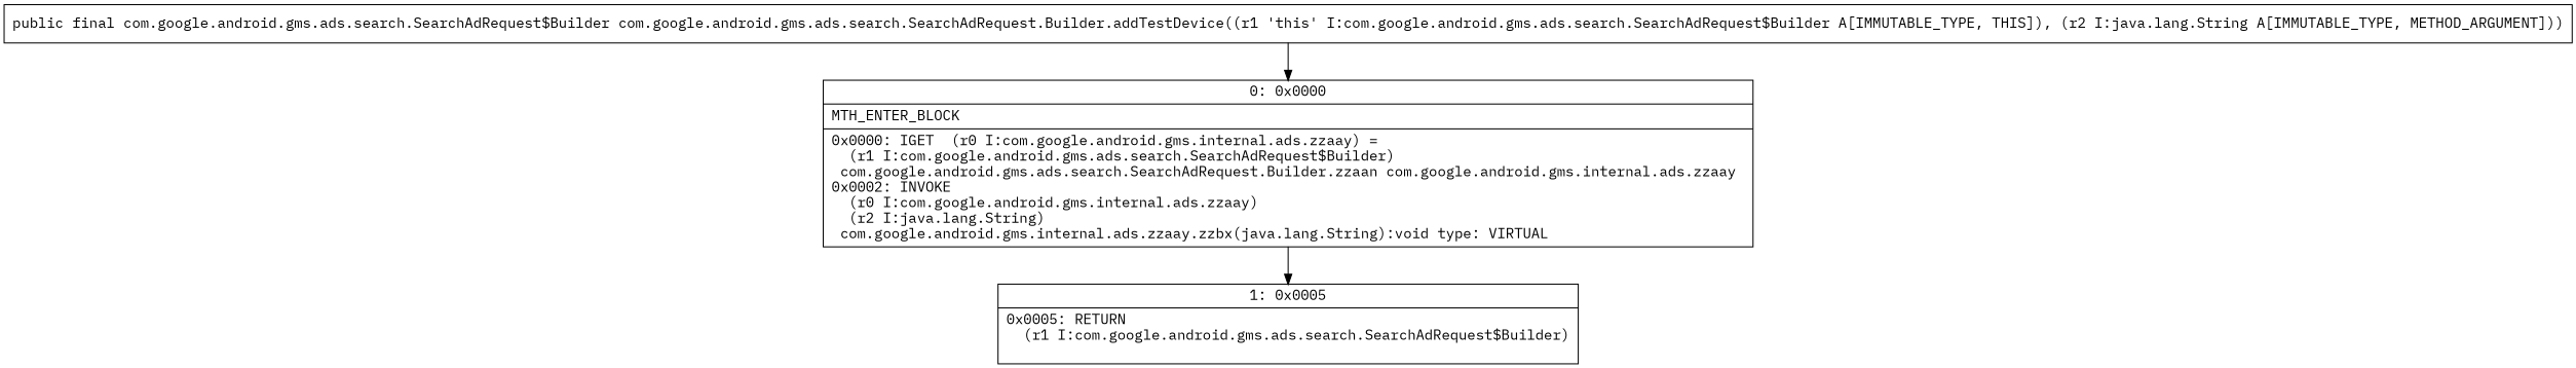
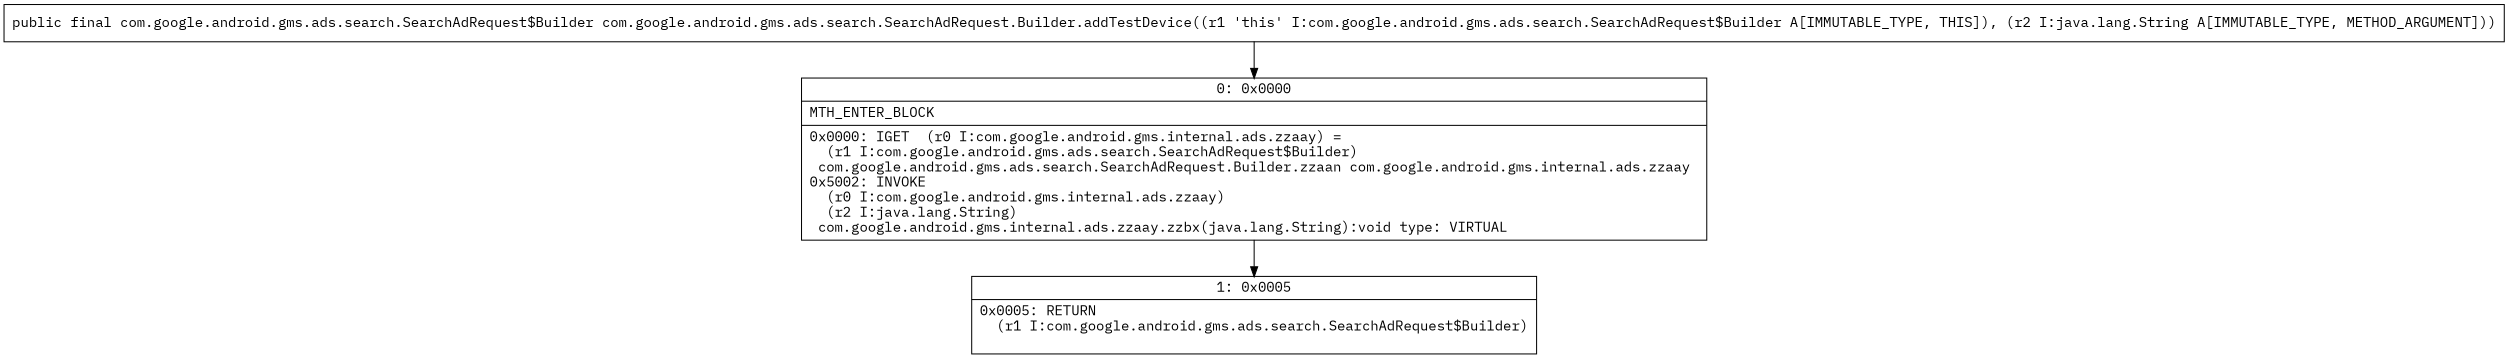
  digraph {
    fontname="IBM Plex Mono"
    node [shape=record fontname="IBM Plex Mono"]
    edge [fontname="IBM Plex Mono"]
-   n1 [label="{0\:\ 0x0000|MTH_ENTER_BLOCK\l|0x0000: IGET  (r0 I:com.google.android.gms.internal.ads.zzaay) = \l  (r1 I:com.google.android.gms.ads.search.SearchAdRequest$Builder)\l com.google.android.gms.ads.search.SearchAdRequest.Builder.zzaan com.google.android.gms.internal.ads.zzaay \l0x0002: INVOKE  \l  (r0 I:com.google.android.gms.internal.ads.zzaay)\l  (r2 I:java.lang.String)\l com.google.android.gms.internal.ads.zzaay.zzbx(java.lang.String):void type: VIRTUAL \l}"]
+   n1 [label="{0\:\ 0x0000|MTH_ENTER_BLOCK\l|0x0000: IGET  (r0 I:com.google.android.gms.internal.ads.zzaay) = \l  (r1 I:com.google.android.gms.ads.search.SearchAdRequest$Builder)\l com.google.android.gms.ads.search.SearchAdRequest.Builder.zzaan com.google.android.gms.internal.ads.zzaay \l0x5002: INVOKE  \l  (r0 I:com.google.android.gms.internal.ads.zzaay)\l  (r2 I:java.lang.String)\l com.google.android.gms.internal.ads.zzaay.zzbx(java.lang.String):void type: VIRTUAL \l}"]
    n2 [label="{1\:\ 0x0005|0x0005: RETURN  \l  (r1 I:com.google.android.gms.ads.search.SearchAdRequest$Builder)\l \l}"]
    n3 [label="{public final com.google.android.gms.ads.search.SearchAdRequest$Builder com.google.android.gms.ads.search.SearchAdRequest.Builder.addTestDevice((r1 'this' I:com.google.android.gms.ads.search.SearchAdRequest$Builder A[IMMUTABLE_TYPE, THIS]), (r2 I:java.lang.String A[IMMUTABLE_TYPE, METHOD_ARGUMENT])) }"]
    n1 -> n2
    n3 -> n1
  }
